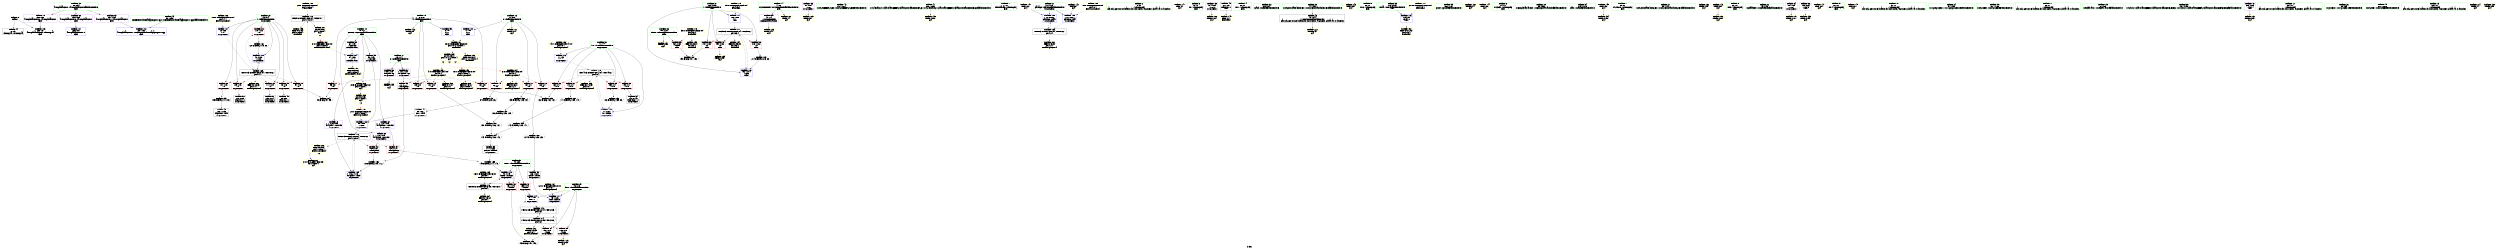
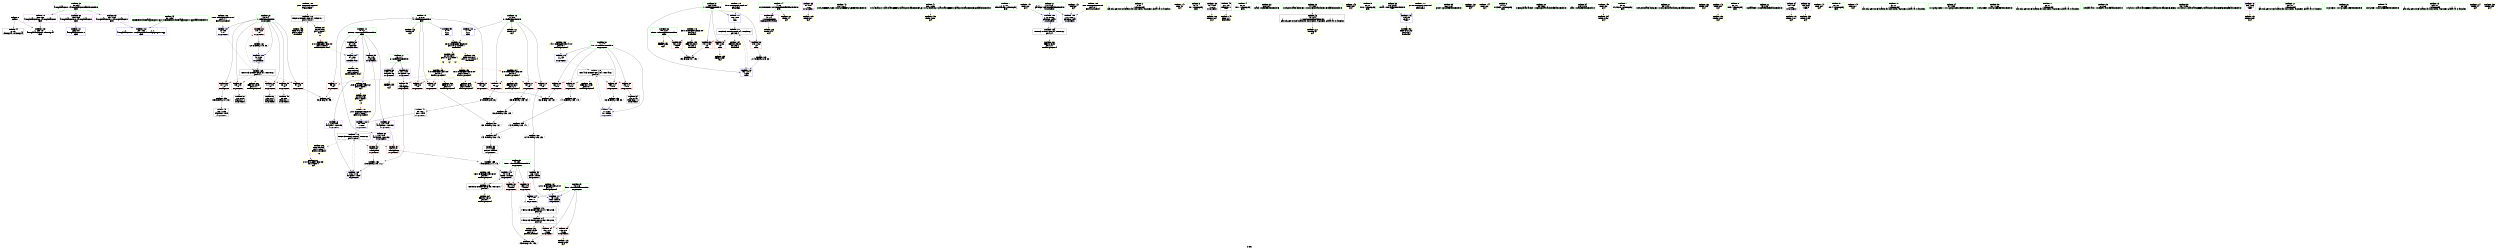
  digraph {
    label=SVFG
    node [color=yellow shape=record]
    edge [style=solid]
    n1 [color=grey label="{NodeID: 0\nNullPtr}"]
    n2 [color=black label="{NodeID: 44\n2\<--3\ndummyVal\<--dummyVal\n}"]
    n3 [color=blue label="{NodeID: 103\n238\<--3\nllvm.global_ctors_2\<--dummyVal\nGlob }" style=dotted]
    n4 [label="{NodeID: 180\n2V_1 = ENCHI(MR_2V_0)\npts\{170000 \}\nFun[main]}" style=double]
    n5 [color=black label="{NodeID: 172\nMR_2V_2 = PHI(MR_2V_4, MR_2V_1, )\npts\{170000 \}\n}"]
    n6 [label="{NodeID: 195\nRETMU(2V_2)\npts\{170000 \}\nFun[main]}" style=double]
    n7 [label="{NodeID: 207\nCSMU(2V_2)\npts\{170000 \}\nCS[]|{<s0>11}}" style=double]
    n8 [label="{NodeID: 182\n2V_1 = ENCHI(MR_2V_0)\npts\{170000 \}\nFun[_Z9clearVarsv]}" style=double]
    n9 [color=red label="{NodeID: 97\n199\<--182\n\<--i\nmain\n}"]
    n10 [label="{NodeID: 135\nAPARM(199)\nCS[]}" style=double]
    n11 [color=green label="{NodeID: 14\n4\<--6\n_ZStL8__ioinit\<--_ZStL8__ioinit_field_insensitive\nGlob }"]
    n12 [color=purple label="{NodeID: 55\n41\<--4\n\<--_ZStL8__ioinit\n__cxx_global_var_init\n}"]
    n13 [label="{NodeID: 121\nAPARM(4)\nCS[]}" style=double]
    n14 [label="{NodeID: 123\nAPARM(41)\nCS[]}" style=double]
    n15 [label="{NodeID: 194\nRETMU(25V_3)\npts\{183 \}\nFun[main]}" style=double]
    n16 [color=blue label="{NodeID: 111\n75\<--126\nbest\<--conv9\n_Z7processv\n}"]
    n17 [color=black label="{NodeID: 174\nMR_12V_3 = PHI(MR_12V_5, MR_12V_2, )\npts\{76 \}\n}"]
    n18 [color=red label="{NodeID: 84\n152\<--75\n\<--best\n_Z7processv\n}"]
    n19 [color=red label="{NodeID: 85\n163\<--75\n\<--best\n_Z7processv\n}"]
    n20 [color=blue label="{NodeID: 114\n75\<--155\nbest\<--\n_Z7processv\n}"]
    n21 [color=black label="{NodeID: 173\nMR_12V_5 = PHI(MR_12V_4, MR_12V_3, )\npts\{76 \}\n}"]
    n22 [label="{NodeID: 202\nRETMU(12V_3)\npts\{76 \}\nFun[_Z7processv]}" style=double]
    n23 [color=grey label="{NodeID: 166\n153 = cmp(151, 152, )\n}"]
    n24 [label="{NodeID: 129\nAPARM(163)\nCS[]}" style=double]
    n25 [color=green label="{NodeID: 28\n73\<--74\ni\<--i_field_insensitive\n_Z7processv\n}"]
    n26 [color=red label="{NodeID: 78\n94\<--73\n\<--i\n_Z7processv\n}"]
    n27 [color=red label="{NodeID: 79\n98\<--73\n\<--i\n_Z7processv\n}"]
-   n28 [color=red label="{NodeID: 80\n104\<--73\n\<--i\n_Z7processv\n}"]
+   n28 [color=red label="{NodeID: 80\n104\<--73\n\<--i\n_Z7idxprom\n}"]
    n29 [color=red label="{NodeID: 81\n109\<--73\n\<--i\n_Z7processv\n}"]
    n30 [color=red label="{NodeID: 82\n114\<--73\n\<--i\n_Z7processv\n}"]
    n31 [color=red label="{NodeID: 83\n119\<--73\n\<--i\n_Z7processv\n}"]
    n32 [color=blue label="{NodeID: 107\n73\<--88\ni\<--\n_Z7processv\n}"]
    n33 [color=blue label="{NodeID: 110\n73\<--120\ni\<--inc\n_Z7processv\n}"]
    n34 [color=grey label="{NodeID: 164\n96 = cmp(94, 95, )\n}"]
    n35 [color=black label="{NodeID: 48\n99\<--98\nidxprom\<--\n_Z7processv\n}"]
    n36 [color=grey label="{NodeID: 153\n105 = Binary(104, 88, )\n}"]
    n37 [color=black label="{NodeID: 50\n110\<--109\nidxprom4\<--\n_Z7processv\n}"]
    n38 [color=black label="{NodeID: 51\n115\<--114\nidxprom6\<--\n_Z7processv\n}"]
    n39 [color=grey label="{NodeID: 161\n120 = Binary(119, 88, )\n}"]
    n40 [color=black label="{NodeID: 169\nMR_10V_3 = PHI(MR_10V_4, MR_10V_2, )\npts\{74 \}\n}"]
    n41 [color=black label="{NodeID: 49\n106\<--105\nidxprom2\<--sub\n_Z7processv\n}"]
    n42 [label="{NodeID: 201\nRETMU(10V_3)\npts\{74 \}\nFun[_Z7processv]}" style=double]
    n43 [label="{NodeID: 208\nCSMU(2V_3)\npts\{170000 \}\nCS[]|{<s0>12}}" style=double]
    n44 [label="{NodeID: 191\n2V_1 = ENCHI(MR_2V_0)\npts\{170000 \}\nFun[_Z7processv]}" style=double]
    n45 [color=blue label="{NodeID: 106\n90\<--89\n\<--conv\n_Z7processv\n}"]
    n46 [color=black label="{NodeID: 170\nMR_2V_3 = PHI(MR_2V_4, MR_2V_2, )\npts\{170000 \}\n}"]
    n47 [label="{NodeID: 125\nAPARM(81)\nCS[]}" style=double]
    n48 [color=green label="{NodeID: 42\n210\<--211\n_ZNSolsEPFRSoS_E\<--_ZNSolsEPFRSoS_E_field_insensitive\n}"]
    n49 [label="{NodeID: 139\nAPARM(208)\nCS[]}" style=double]
    n50 [color=purple label="{NodeID: 56\n100\<--13\narrayidx\<--p\n_Z7processv\n}"]
    n51 [label="{NodeID: 120\nAPARM(100)\nCS[]}" style=double]
    n52 [color=purple label="{NodeID: 70\n238\<--30\nllvm.global_ctors_2\<--llvm.global_ctors\nGlob }"]
    n53 [color=grey label="{NodeID: 167\n193 = cmp(191, 192, )\n}"]
    n54 [color=green label="{NodeID: 1\n7\<--1\n__dso_handle\<--dummyObj\nGlob }"]
    n55 [label="{NodeID: 181\n28V_1 = ENCHI(MR_28V_0)\npts\{10 12 140000 \}\nFun[main]}" style=double]
    n56 [label="{NodeID: 196\nRETMU(28V_1)\npts\{10 12 140000 \}\nFun[main]}" style=double]
    n57 [label="{NodeID: 209\nCSMU(28V_1)\npts\{10 12 140000 \}\nCS[]|{<s0>12|<s1>12|<s2>12}}" style=double]
    n58 [label="{NodeID: 183\n4V_1 = ENCHI(MR_4V_0)\npts\{10 \}\nFun[_Z7processv]}" style=double]
    n59 [label="{NodeID: 184\n6V_1 = ENCHI(MR_6V_0)\npts\{12 \}\nFun[_Z7processv]}" style=double]
    n60 [label="{NodeID: 190\n18V_1 = ENCHI(MR_18V_0)\npts\{140000 \}\nFun[_Z7processv]}" style=double]
    n61 [color=red label="{NodeID: 71\n95\<--8\n\<--a\n_Z7processv\n}"]
    n62 [color=red label="{NodeID: 72\n131\<--8\n\<--a\n_Z7processv\n}"]
    n63 [color=red label="{NodeID: 73\n137\<--8\n\<--a\n_Z7processv\n}"]
    n64 [color=red label="{NodeID: 74\n139\<--8\n\<--a\n_Z7processv\n}"]
    n65 [label="{NodeID: 198\nRETMU(4V_1)\npts\{10 \}\nFun[_Z7processv]}" style=double]
    n66 [color=red label="{NodeID: 75\n86\<--11\n\<--b\n_Z7processv\n}"]
    n67 [color=red label="{NodeID: 76\n123\<--11\n\<--b\n_Z7processv\n}"]
    n68 [color=red label="{NodeID: 77\n134\<--11\n\<--b\n_Z7processv\n}"]
    n69 [label="{NodeID: 199\nRETMU(6V_1)\npts\{12 \}\nFun[_Z7processv]}" style=double]
    n70 [color=red label="{NodeID: 93\n112\<--111\n\<--arrayidx5\n_Z7processv\n}"]
    n71 [label="{NodeID: 205\nRETMU(18V_1)\npts\{140000 \}\nFun[_Z7processv]}" style=double]
    n72 [color=red label="{NodeID: 98\n213\<--182\n\<--i\nmain\n}"]
    n73 [color=grey label="{NodeID: 163\n214 = Binary(213, 88, )\n}"]
    n74 [color=blue label="{NodeID: 118\n182\<--214\ni\<--inc\nmain\n}"]
    n75 [color=black label="{NodeID: 171\nMR_25V_3 = PHI(MR_25V_4, MR_25V_2, )\npts\{183 \}\n}"]
    n76 [color=green label="{NodeID: 15\n8\<--10\na\<--a_field_insensitive\nGlob }"]
    n77 [color=blue label="{NodeID: 99\n8\<--9\na\<--\nGlob }"]
    n78 [label="{NodeID: 126\nAPARM(8)\nCS[]}" style=double]
    n79 [color=grey label="{NodeID: 165\n132 = cmp(130, 131, )\n}"]
    n80 [color=grey label="{NodeID: 158\n138 = Binary(136, 137, )\n}"]
    n81 [color=grey label="{NodeID: 154\n143 = Binary(138, 142, )\n}"]
    n82 [color=grey label="{NodeID: 162\n141 = Binary(139, 140, )\n}"]
    n83 [color=grey label="{NodeID: 159\n142 = Binary(125, 141, )\n}"]
    n84 [color=blue label="{NodeID: 112\n77\<--9\ni10\<--\n_Z7processv\n}"]
    n85 [color=black label="{NodeID: 175\nMR_14V_3 = PHI(MR_14V_4, MR_14V_2, )\npts\{78 \}\n}"]
    n86 [color=red label="{NodeID: 86\n130\<--77\n\<--i10\n_Z7processv\n}"]
    n87 [color=red label="{NodeID: 87\n140\<--77\n\<--i10\n_Z7processv\n}"]
    n88 [color=red label="{NodeID: 88\n145\<--77\n\<--i10\n_Z7processv\n}"]
    n89 [color=red label="{NodeID: 89\n159\<--77\n\<--i10\n_Z7processv\n}"]
    n90 [color=blue label="{NodeID: 115\n77\<--160\ni10\<--inc26\n_Z7processv\n}"]
    n91 [label="{NodeID: 203\nRETMU(14V_3)\npts\{78 \}\nFun[_Z7processv]}" style=double]
    n92 [color=black label="{NodeID: 54\n146\<--145\nidxprom21\<--\n_Z7processv\n}"]
    n93 [color=grey label="{NodeID: 150\n160 = Binary(159, 88, )\n}"]
    n94 [color=green label="{NodeID: 29\n75\<--76\nbest\<--best_field_insensitive\n_Z7processv\n}"]
    n95 [color=grey label="{NodeID: 151\n87 = Binary(88, 86, )\n}"]
    n96 [color=grey label="{NodeID: 160\n124 = Binary(125, 123, )\n}"]
    n97 [color=grey label="{NodeID: 156\n135 = Binary(125, 134, )\n}"]
    n98 [color=grey label="{NodeID: 152\n113 = Binary(108, 112, )\n}"]
    n99 [color=green label="{NodeID: 43\n32\<--232\n_GLOBAL__sub_I_Plagapong_0_1.cpp\<--_GLOBAL__sub_I_Plagapong_0_1.cpp_field_insensitive\n}"]
    n100 [color=blue label="{NodeID: 102\n237\<--32\nllvm.global_ctors_1\<--_GLOBAL__sub_I_Plagapong_0_1.cpp\nGlob }"]
    n101 [label="{NodeID: 140\nARet(102)\nCS[]}" style=double]
    n102 [color=blue label="{NodeID: 108\n71\<--102\ngarbage\<--call1\n_Z7processv\n}"]
    n103 [color=black label="{NodeID: 168\nMR_8V_3 = PHI(MR_8V_4, MR_8V_2, )\npts\{72 \}\n}"]
    n104 [label="{NodeID: 200\nRETMU(8V_3)\npts\{72 \}\nFun[_Z7processv]}" style=double]
    n105 [color=purple label="{NodeID: 57\n111\<--13\narrayidx5\<--p\n_Z7processv\n}"]
    n106 [color=blue label="{NodeID: 109\n116\<--113\narrayidx7\<--mul\n_Z7processv\n}"]
    n107 [color=black label="{NodeID: 53\n144\<--143\nconv20\<--add19\n_Z7processv\n}"]
    n108 [color=grey label="{NodeID: 155\n149 = Binary(144, 148, )\n}"]
    n109 [color=blue label="{NodeID: 113\n79\<--149\nbetter\<--sub23\n_Z7processv\n}"]
    n110 [color=green label="{NodeID: 2\n9\<--1\n\<--dummyObj\nCan only get source location for instruction, argument, global var or function.}"]
    n111 [color=blue label="{NodeID: 104\n64\<--66\n\<--\n_Z9clearVarsv\n}"]
    n112 [label="{NodeID: 197\nRETMU(2V_2)\npts\{170000 \}\nFun[_Z9clearVarsv]|{<s0>11}}" style=double]
    n113 [label="{NodeID: 210\n2V_3 = CSCHI(MR_2V_2)\npts\{170000 \}\nCS[]}" style=double]
    n114 [color=green label="{NodeID: 16\n11\<--12\nb\<--b_field_insensitive\nGlob }"]
    n115 [color=blue label="{NodeID: 100\n11\<--9\nb\<--\nGlob }"]
    n116 [label="{NodeID: 127\nAPARM(11)\nCS[]}" style=double]
    n117 [color=black label="{NodeID: 47\n89\<--87\nconv\<--add\n_Z7processv\n}"]
    n118 [color=black label="{NodeID: 52\n126\<--124\nconv9\<--add8\n_Z7processv\n}"]
    n119 [color=grey label="{NodeID: 157\n136 = Binary(135, 125, )\n}"]
    n120 [color=red label="{NodeID: 90\n151\<--79\n\<--better\n_Z7processv\n}"]
    n121 [color=red label="{NodeID: 91\n155\<--79\n\<--better\n_Z7processv\n}"]
    n122 [color=black label="{NodeID: 176\nMR_16V_2 = PHI(MR_16V_3, MR_16V_1, )\npts\{80 \}\n}"]
    n123 [label="{NodeID: 204\nRETMU(16V_2)\npts\{80 \}\nFun[_Z7processv]}" style=double]
    n124 [color=green label="{NodeID: 30\n77\<--78\ni10\<--i10_field_insensitive\n_Z7processv\n}"]
    n125 [label="{NodeID: 141\nARet(42)\nCS[]}" style=double]
    n126 [color=purple label="{NodeID: 58\n64\<--15\n\<--correct\n_Z9clearVarsv\n}"]
    n127 [color=green label="{NodeID: 3\n18\<--1\n.str\<--dummyObj\nGlob }"]
    n128 [color=green label="{NodeID: 17\n13\<--14\np\<--p_field_insensitive\nGlob }"]
    n129 [color=green label="{NodeID: 31\n79\<--80\nbetter\<--better_field_insensitive\n_Z7processv\n}"]
    n130 [label="{NodeID: 211\n2V_4 = CSCHI(MR_2V_3)\npts\{170000 \}\nCS[]}" style=double]
    n131 [label="{NodeID: 128\nAPARM(164)\nCS[]}" style=double]
    n132 [color=black label="{NodeID: 45\n177\<--9\nmain_ret\<--\nmain\n}"]
    n133 [label="{NodeID: 149\nFRet(177)\nFun[main]}" style=double]
    n134 [label="{NodeID: 142\nARet(82)\nCS[]}" style=double]
    n135 [color=blue label="{NodeID: 105\n71\<--82\ngarbage\<--call\n_Z7processv\n}"]
    n136 [color=purple label="{NodeID: 59\n90\<--15\n\<--correct\n_Z7processv\n}"]
    n137 [color=red label="{NodeID: 92\n108\<--107\n\<--arrayidx3\n_Z7processv\n}"]
    n138 [color=red label="{NodeID: 94\n148\<--147\n\<--arrayidx22\n_Z7processv\n}"]
    n139 [label="{NodeID: 206\nRETMU(2V_3)\npts\{170000 \}\nFun[_Z7processv]|{<s0>12}}" style=double]
    n140 [color=green label="{NodeID: 4\n20\<--1\n.str.1\<--dummyObj\nGlob }"]
    n141 [color=blue label="{NodeID: 101\n236\<--31\nllvm.global_ctors_0\<--\nGlob }"]
    n142 [color=green label="{NodeID: 18\n15\<--17\ncorrect\<--correct_field_insensitive\nGlob }"]
    n143 [color=purple label="{NodeID: 60\n107\<--15\narrayidx3\<--correct\n_Z7processv\n}"]
    n144 [color=purple label="{NodeID: 61\n116\<--15\narrayidx7\<--correct\n_Z7processv\n}"]
    n145 [color=purple label="{NodeID: 62\n147\<--15\narrayidx22\<--correct\n_Z7processv\n}"]
    n146 [color=green label="{NodeID: 32\n83\<--84\nscanf\<--scanf_field_insensitive\n}"]
    n147 [color=black label="{NodeID: 46\n43\<--44\n\<--_ZNSt8ios_base4InitD1Ev\nCan only get source location for instruction, argument, global var or function.}"]
    n148 [label="{NodeID: 122\nAPARM(43)\nCS[]}" style=double]
    n149 [label="{NodeID: 143\nARet(165)\nCS[]}" style=double]
    n150 [color=red label="{NodeID: 96\n191\<--182\n\<--i\nmain\n}"]
    n151 [color=green label="{NodeID: 5\n22\<--1\n.str.2\<--dummyObj\nGlob }"]
    n152 [label="{NodeID: 185\n8V_1 = ENCHI(MR_8V_0)\npts\{72 \}\nFun[_Z7processv]}" style=double]
    n153 [color=green label="{NodeID: 19\n30\<--34\nllvm.global_ctors\<--llvm.global_ctors_field_insensitive\nGlob }"]
    n154 [color=purple label="{NodeID: 68\n236\<--30\nllvm.global_ctors_0\<--llvm.global_ctors\nGlob }"]
    n155 [color=purple label="{NodeID: 69\n237\<--30\nllvm.global_ctors_1\<--llvm.global_ctors\nGlob }"]
    n156 [color=blue label="{NodeID: 116\n178\<--9\nretval\<--\nmain\n}"]
    n157 [label="{NodeID: 192\nRETMU(21V_2)\npts\{179 \}\nFun[main]}" style=double]
    n158 [color=green label="{NodeID: 33\n166\<--167\nprintf\<--printf_field_insensitive\n}"]
    n159 [label="{NodeID: 130\nAPARM(24)\nCS[]}" style=double]
    n160 [label="{NodeID: 144\nARet(186)\nCS[]}" style=double]
    n161 [color=green label="{NodeID: 6\n24\<--1\n_ZSt3cin\<--dummyObj\nGlob }"]
    n162 [label="{NodeID: 186\n10V_1 = ENCHI(MR_10V_0)\npts\{74 \}\nFun[_Z7processv]}" style=double]
    n163 [color=green label="{NodeID: 20\n35\<--36\n__cxx_global_var_init\<--__cxx_global_var_init_field_insensitive\n}"]
    n164 [color=blue label="{NodeID: 117\n182\<--88\ni\<--\nmain\n}"]
    n165 [color=green label="{NodeID: 34\n175\<--176\nmain\<--main_field_insensitive\n}"]
    n166 [label="{NodeID: 131\nAPARM(180)\nCS[]}" style=double]
    n167 [label="{NodeID: 145\nARet(196)\nCS[]}" style=double]
    n168 [label="{NodeID: 134\nAPARM(196)\nCS[]}" style=double]
    n169 [color=green label="{NodeID: 7\n25\<--1\n_ZSt4cout\<--dummyObj\nGlob }"]
    n170 [label="{NodeID: 187\n12V_1 = ENCHI(MR_12V_0)\npts\{76 \}\nFun[_Z7processv]}" style=double]
    n171 [color=green label="{NodeID: 21\n39\<--40\n_ZNSt8ios_base4InitC1Ev\<--_ZNSt8ios_base4InitC1Ev_field_insensitive\n}"]
    n172 [color=green label="{NodeID: 35\n178\<--179\nretval\<--retval_field_insensitive\nmain\n}"]
    n173 [label="{NodeID: 132\nAPARM(25)\nCS[]}" style=double]
    n174 [label="{NodeID: 146\nARet(200)\nCS[]}" style=double]
    n175 [label="{NodeID: 136\nAPARM(200)\nCS[]}" style=double]
    n176 [color=purple label="{NodeID: 63\n81\<--18\n\<--.str\n_Z7processv\n}"]
    n177 [color=green label="{NodeID: 8\n26\<--1\n.str.3\<--dummyObj\nGlob }"]
    n178 [label="{NodeID: 188\n14V_1 = ENCHI(MR_14V_0)\npts\{78 \}\nFun[_Z7processv]}" style=double]
    n179 [color=green label="{NodeID: 22\n45\<--46\n__cxa_atexit\<--__cxa_atexit_field_insensitive\n}"]
    n180 [label="{NodeID: 119\nAPARM(101)\nCS[]}" style=double]
    n181 [color=green label="{NodeID: 36\n180\<--181\ntimes\<--times_field_insensitive\nmain\n}"]
    n182 [color=red label="{NodeID: 95\n192\<--180\n\<--times\nmain\n}"]
    n183 [label="{NodeID: 133\nAPARM(195)\nCS[]}" style=double]
    n184 [label="{NodeID: 147\nARet(204)\nCS[]}" style=double]
    n185 [color=purple label="{NodeID: 64\n101\<--20\n\<--.str.1\n_Z7processv\n}"]
    n186 [color=green label="{NodeID: 9\n28\<--1\n.str.4\<--dummyObj\nGlob }"]
    n187 [label="{NodeID: 189\n16V_1 = ENCHI(MR_16V_0)\npts\{80 \}\nFun[_Z7processv]}" style=double]
    n188 [color=green label="{NodeID: 23\n44\<--50\n_ZNSt8ios_base4InitD1Ev\<--_ZNSt8ios_base4InitD1Ev_field_insensitive\n}"]
    n189 [color=green label="{NodeID: 37\n182\<--183\ni\<--i_field_insensitive\nmain\n}"]
    n190 [label="{NodeID: 148\nARet(207)\nCS[]}" style=double]
    n191 [color=purple label="{NodeID: 65\n164\<--22\n\<--.str.2\n_Z7processv\n}"]
    n192 [color=green label="{NodeID: 10\n31\<--1\n\<--dummyObj\nCan only get source location for instruction, argument, global var or function.}"]
    n193 [color=green label="{NodeID: 24\n57\<--58\n_Z10preprocessv\<--_Z10preprocessv_field_insensitive\n}"]
    n194 [color=green label="{NodeID: 38\n187\<--188\n_ZNSirsERi\<--_ZNSirsERi_field_insensitive\n}"]
    n195 [color=purple label="{NodeID: 66\n195\<--26\n\<--.str.3\nmain\n}"]
    n196 [label="{NodeID: 177\n21V_1 = ENCHI(MR_21V_0)\npts\{179 \}\nFun[main]}" style=double]
    n197 [color=green label="{NodeID: 11\n66\<--1\n\<--dummyObj\nCan only get source location for instruction, argument, global var or function.}"]
    n198 [color=green label="{NodeID: 25\n61\<--62\n_Z9clearVarsv\<--_Z9clearVarsv_field_insensitive\n}"]
    n199 [color=green label="{NodeID: 39\n197\<--198\n_ZStlsISt11char_traitsIcEERSt13basic_ostreamIcT_ES5_PKc\<--_ZStlsISt11char_traitsIcEERSt13basic_ostreamIcT_ES5_PKc_field_insensitive\n}"]
    n200 [color=purple label="{NodeID: 67\n203\<--28\n\<--.str.4\nmain\n}"]
    n201 [label="{NodeID: 137\nAPARM(203)\nCS[]}" style=double]
    n202 [label="{NodeID: 178\n23V_1 = ENCHI(MR_23V_0)\npts\{181 \}\nFun[main]}" style=double]
    n203 [label="{NodeID: 193\nRETMU(23V_1)\npts\{181 \}\nFun[main]}" style=double]
    n204 [color=green label="{NodeID: 12\n88\<--1\n\<--dummyObj\nCan only get source location for instruction, argument, global var or function.}"]
    n205 [color=green label="{NodeID: 26\n68\<--69\n_Z7processv\<--_Z7processv_field_insensitive\n}"]
    n206 [color=green label="{NodeID: 40\n201\<--202\n_ZNSolsEi\<--_ZNSolsEi_field_insensitive\n}"]
    n207 [label="{NodeID: 179\n25V_1 = ENCHI(MR_25V_0)\npts\{183 \}\nFun[main]}" style=double]
    n208 [color=green label="{NodeID: 13\n125\<--1\n\<--dummyObj\nCan only get source location for instruction, argument, global var or function.}"]
    n209 [color=green label="{NodeID: 27\n71\<--72\ngarbage\<--garbage_field_insensitive\n_Z7processv\n}"]
    n210 [label="{NodeID: 124\nAPARM(7)\nCS[]}" style=double]
    n211 [color=green label="{NodeID: 41\n208\<--209\n_ZSt4endlIcSt11char_traitsIcEERSt13basic_ostreamIT_T0_ES6_\<--_ZSt4endlIcSt11char_traitsIcEERSt13basic_ostreamIT_T0_ES6__field_insensitive\n}"]
    n212 [label="{NodeID: 138\nAPARM(25)\nCS[]}" style=double]
    n1 -> n2
    n1 -> n3
    n4 -> n5 [style=dashed]
    n5 -> n6 [style=dashed]
    n5 -> n7 [style=dashed]
    n7 -> n8 [color=red style=dashed tailport=s0]
    n8 -> n111 [style=dashed]
    n9 -> n10
    n11 -> n12
    n11 -> n13
    n12 -> n14
    n16 -> n17 [style=dashed]
    n17 -> n18 [style=dashed]
    n17 -> n19 [style=dashed]
    n17 -> n20 [style=dashed]
    n17 -> n21 [style=dashed]
    n17 -> n22 [style=dashed]
    n18 -> n23
    n19 -> n24
    n20 -> n21 [style=dashed]
    n21 -> n17 [style=dashed]
    n25 -> n26
    n25 -> n27
    n25 -> n28
    n25 -> n29
    n25 -> n30
    n25 -> n31
    n25 -> n32
    n25 -> n33
    n26 -> n34
    n27 -> n35
    n28 -> n36
    n29 -> n37
    n30 -> n38
    n31 -> n39
    n32 -> n40 [style=dashed]
    n33 -> n40 [style=dashed]
    n36 -> n41
    n39 -> n33
    n40 -> n26 [style=dashed]
    n40 -> n27 [style=dashed]
    n40 -> n28 [style=dashed]
    n40 -> n29 [style=dashed]
    n40 -> n30 [style=dashed]
    n40 -> n31 [style=dashed]
    n40 -> n33 [style=dashed]
    n40 -> n42 [style=dashed]
    n43 -> n44 [color=red style=dashed tailport=s0]
    n44 -> n45 [style=dashed]
    n45 -> n46 [style=dashed]
    n46 -> n106 [style=dashed]
    n46 -> n137 [style=dashed]
    n46 -> n138 [style=dashed]
    n46 -> n139 [style=dashed]
    n50 -> n51
    n52 -> n3
    n55 -> n56 [style=dashed]
    n55 -> n57 [style=dashed]
    n57 -> n58 [color=red style=dashed tailport=s0]
    n57 -> n59 [color=red style=dashed tailport=s1]
    n57 -> n60 [color=red style=dashed tailport=s2]
    n58 -> n61 [style=dashed]
    n58 -> n62 [style=dashed]
    n58 -> n63 [style=dashed]
    n58 -> n64 [style=dashed]
    n58 -> n65 [style=dashed]
    n59 -> n66 [style=dashed]
    n59 -> n67 [style=dashed]
    n59 -> n68 [style=dashed]
    n59 -> n69 [style=dashed]
    n60 -> n70 [style=dashed]
    n60 -> n71 [style=dashed]
    n61 -> n34
    n62 -> n79
    n63 -> n80
    n66 -> n95
    n67 -> n96
    n68 -> n97
    n70 -> n98
    n72 -> n73
    n73 -> n74
    n74 -> n75 [style=dashed]
    n75 -> n9 [style=dashed]
    n75 -> n15 [style=dashed]
    n75 -> n72 [style=dashed]
    n75 -> n74 [style=dashed]
    n75 -> n150 [style=dashed]
    n76 -> n61
    n76 -> n62
    n76 -> n63
    n76 -> n64
    n76 -> n77
    n76 -> n78
    n77 -> n55 [style=dashed]
    n80 -> n81
    n81 -> n107
    n82 -> n83
    n83 -> n81
    n84 -> n85 [style=dashed]
    n85 -> n86 [style=dashed]
    n85 -> n87 [style=dashed]
    n85 -> n88 [style=dashed]
    n85 -> n89 [style=dashed]
    n85 -> n90 [style=dashed]
    n85 -> n91 [style=dashed]
    n86 -> n79
    n87 -> n82
    n88 -> n92
    n89 -> n93
    n90 -> n85 [style=dashed]
    n93 -> n90
    n94 -> n16
    n94 -> n18
    n94 -> n19
    n94 -> n20
    n95 -> n117
    n96 -> n118
    n97 -> n119
    n98 -> n106
    n99 -> n100
    n101 -> n102
    n102 -> n103 [style=dashed]
    n103 -> n102 [style=dashed]
    n103 -> n104 [style=dashed]
    n105 -> n70
    n106 -> n46 [style=dashed]
    n107 -> n108
    n108 -> n109
    n109 -> n120 [style=dashed]
    n109 -> n121 [style=dashed]
    n109 -> n122 [style=dashed]
    n111 -> n112 [style=dashed]
    n112 -> n113 [color=blue style=dashed tailport=s0]
    n113 -> n43 [style=dashed]
    n114 -> n66
    n114 -> n67
    n114 -> n68
    n114 -> n115
    n114 -> n116
    n115 -> n55 [style=dashed]
    n117 -> n45
    n118 -> n16
    n119 -> n80
    n120 -> n23
    n121 -> n20
    n122 -> n109 [style=dashed]
    n122 -> n123 [style=dashed]
    n124 -> n84
    n124 -> n86
    n124 -> n87
    n124 -> n88
    n124 -> n89
    n124 -> n90
    n126 -> n111
    n128 -> n50
    n128 -> n105
    n129 -> n109
    n129 -> n120
    n129 -> n121
    n130 -> n5 [style=dashed]
    n132 -> n133
    n134 -> n135
    n135 -> n103 [style=dashed]
    n136 -> n45
    n137 -> n98
    n138 -> n108
    n139 -> n130 [color=blue style=dashed tailport=s0]
    n142 -> n126
    n142 -> n136
    n142 -> n143
    n142 -> n144
    n142 -> n145
    n143 -> n137
    n144 -> n106
    n145 -> n138
    n147 -> n148
    n150 -> n53
    n152 -> n135 [style=dashed]
    n153 -> n52
    n153 -> n154
    n153 -> n155
    n154 -> n141
    n155 -> n100
    n156 -> n157 [style=dashed]
    n162 -> n32 [style=dashed]
    n164 -> n75 [style=dashed]
    n167 -> n168
    n170 -> n16 [style=dashed]
    n172 -> n156
    n174 -> n175
    n176 -> n47
    n178 -> n84 [style=dashed]
    n181 -> n166
    n181 -> n182
    n182 -> n53
    n185 -> n180
    n187 -> n122 [style=dashed]
    n188 -> n147
    n189 -> n9
    n189 -> n72
    n189 -> n74
    n189 -> n150
    n189 -> n164
    n191 -> n131
    n195 -> n183 [style=dashed]
    n196 -> n156 [style=dashed]
    n200 -> n201
    n202 -> n182 [style=dashed]
    n202 -> n203 [style=dashed]
    n207 -> n164 [style=dashed]
    n209 -> n102
    n209 -> n135
    n211 -> n49
  }
